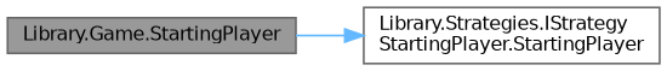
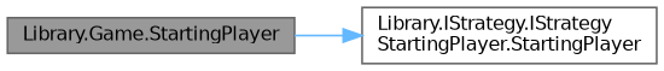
  digraph {
    rankdir=LR
    fontname="DejaVu Sans"
    node [fontname="DejaVu Sans" fontsize=10 shape=box style=filled]
    n1 [color=gray40 fillcolor=grey60 fontcolor=black height=0.2 label="Library.Game.StartingPlayer" width=0.4]
-   n2 [color=grey40 fillcolor=white height=0.2 label="Library.Strategies.IStrategy\lStartingPlayer.StartingPlayer" width=0.4]
+   n2 [color=grey40 fillcolor=white height=0.2 label="Library.IStrategy.IStrategy\lStartingPlayer.StartingPlayer" width=0.4]
    n1 -> n2 [color=steelblue1 fontname="DejaVu Sans" fontsize=10 labelfontname=Helvetica labelfontsize=10 style=solid]
  }
